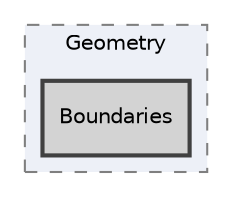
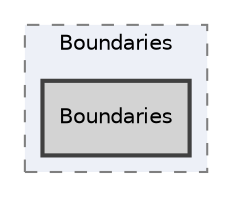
  digraph {
    compound=true
    n1 [color=grey25 fillcolor=lightgrey fontname=Helvetica fontsize=10 label=Boundaries shape=box style="filled,bold,"]
    subgraph cluster_1 {
      bgcolor="#edf0f7"
      fontname=Helvetica
      fontsize=10
-     label=Geometry
+     label=Boundaries
      pencolor=grey50
      style="filled,dashed,"
      n1
    }
  }
